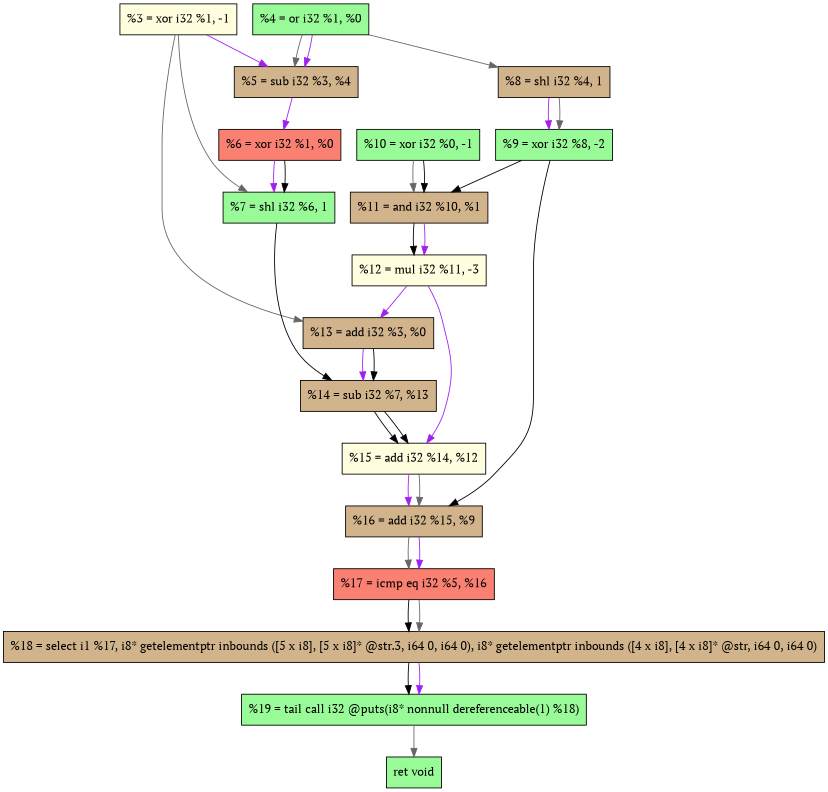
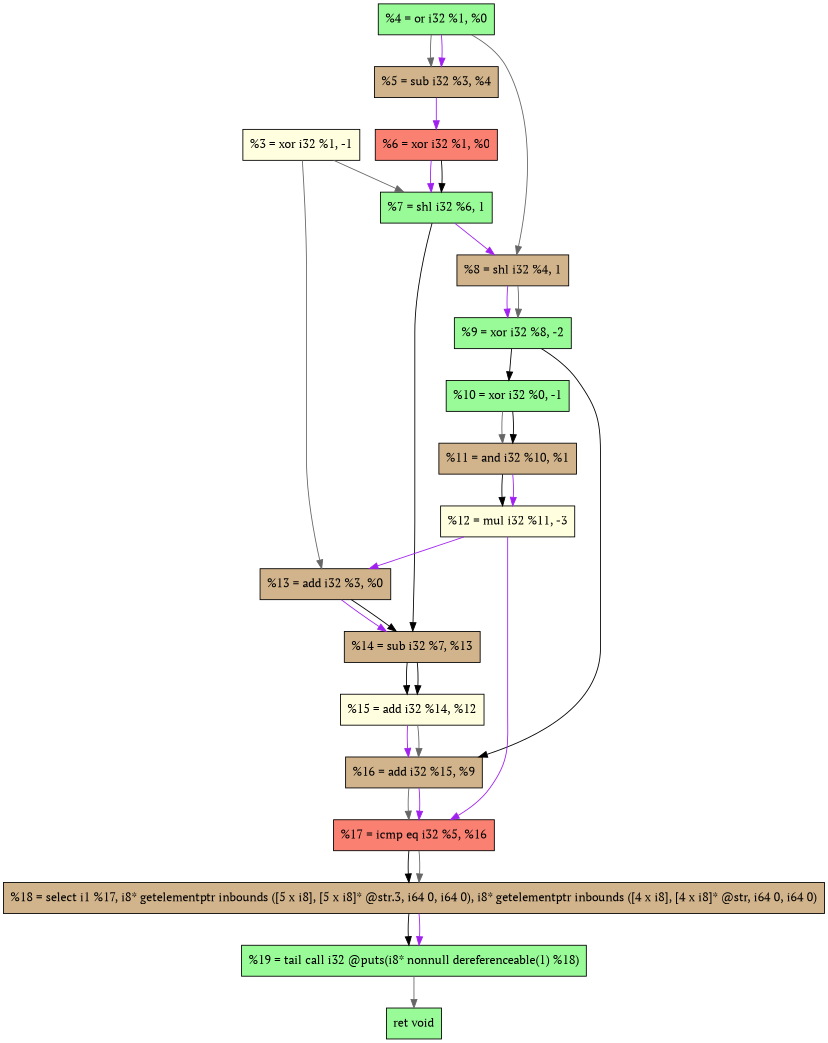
  digraph {
    fontname="PT Serif"
    node [fillcolor=tan fontname="PT Serif" shape=record style=filled]
    edge [color=purple fontname="PT Serif"]
    n1 [fillcolor=lightyellow label="  %3 = xor i32 %1, -1"]
    n2 [label="  %5 = sub i32 %3, %4"]
    n3 [label="  %13 = add i32 %3, %0"]
    n4 [fillcolor=palegreen label="  %7 = shl i32 %6, 1"]
    n5 [fillcolor=palegreen label="  %4 = or i32 %1, %0"]
    n6 [label="  %8 = shl i32 %4, 1"]
    n7 [fillcolor=salmon label="  %6 = xor i32 %1, %0"]
    n8 [label="  %14 = sub i32 %7, %13"]
    n9 [fillcolor=palegreen label="  %9 = xor i32 %8, -2"]
    n10 [fillcolor=salmon label="  %17 = icmp eq i32 %5, %16"]
    n11 [label="  %18 = select i1 %17, i8* getelementptr inbounds ([5 x i8], [5 x i8]* @str.3, i64 0, i64 0), i8* getelementptr inbounds ([4 x i8], [4 x i8]* @str, i64 0, i64 0)"]
    n12 [fillcolor=lightyellow label="  %15 = add i32 %14, %12"]
    n13 [fillcolor=palegreen label="  %10 = xor i32 %0, -1"]
    n14 [label="  %16 = add i32 %15, %9"]
    n15 [label="  %11 = and i32 %10, %1"]
    n16 [fillcolor=lightyellow label="  %12 = mul i32 %11, -3"]
    n17 [fillcolor=palegreen label="  %19 = tail call i32 @puts(i8* nonnull dereferenceable(1) %18)"]
    n18 [fillcolor=palegreen label="  ret void"]
-   n1 -> n2
    n1 -> n3 [color=gray40]
    n1 -> n4 [color=gray40]
    n2 -> n7
    n3 -> n8
    n3 -> n8 [color=black]
+   n4 -> n6
    n4 -> n8 [color=black]
    n5 -> n2 [color=gray40]
    n5 -> n2
    n5 -> n6 [color=gray40]
    n6 -> n9
    n6 -> n9 [color=gray40]
    n7 -> n4
    n7 -> n4 [color=black]
    n8 -> n12 [color=black]
    n8 -> n12 [color=black]
-   n9 -> n15 [color=black]
+   n9 -> n13 [color=black]
    n9 -> n14 [color=black]
    n10 -> n11 [color=black]
    n10 -> n11 [color=gray40]
    n11 -> n17 [color=black]
    n11 -> n17
    n12 -> n14
    n12 -> n14 [color=gray40]
    n13 -> n15 [color=gray40]
    n13 -> n15 [color=black]
    n14 -> n10 [color=gray40]
    n14 -> n10
    n15 -> n16 [color=black]
    n15 -> n16
    n16 -> n3
-   n16 -> n12
+   n16 -> n10
    n17 -> n18 [color=gray40]
  }
